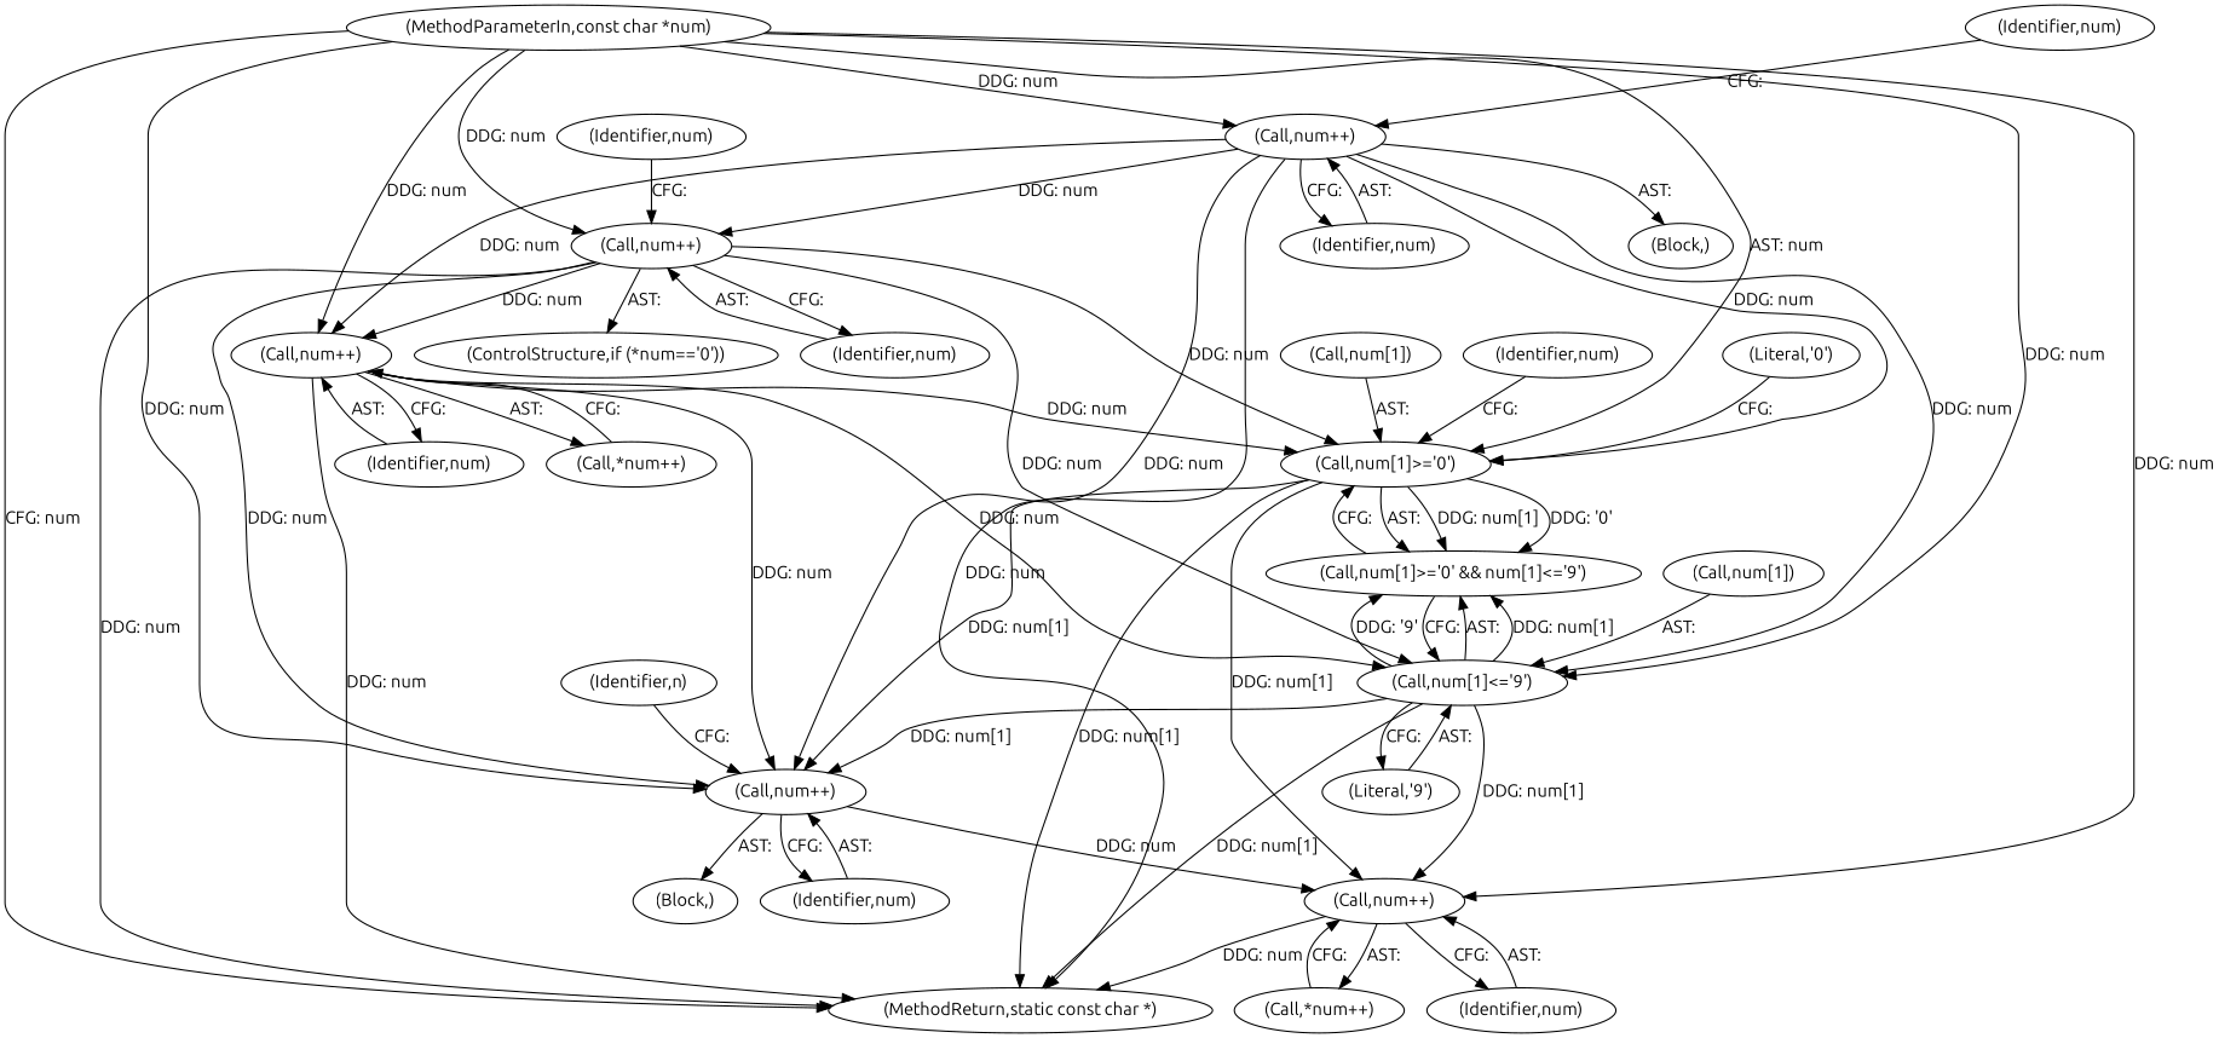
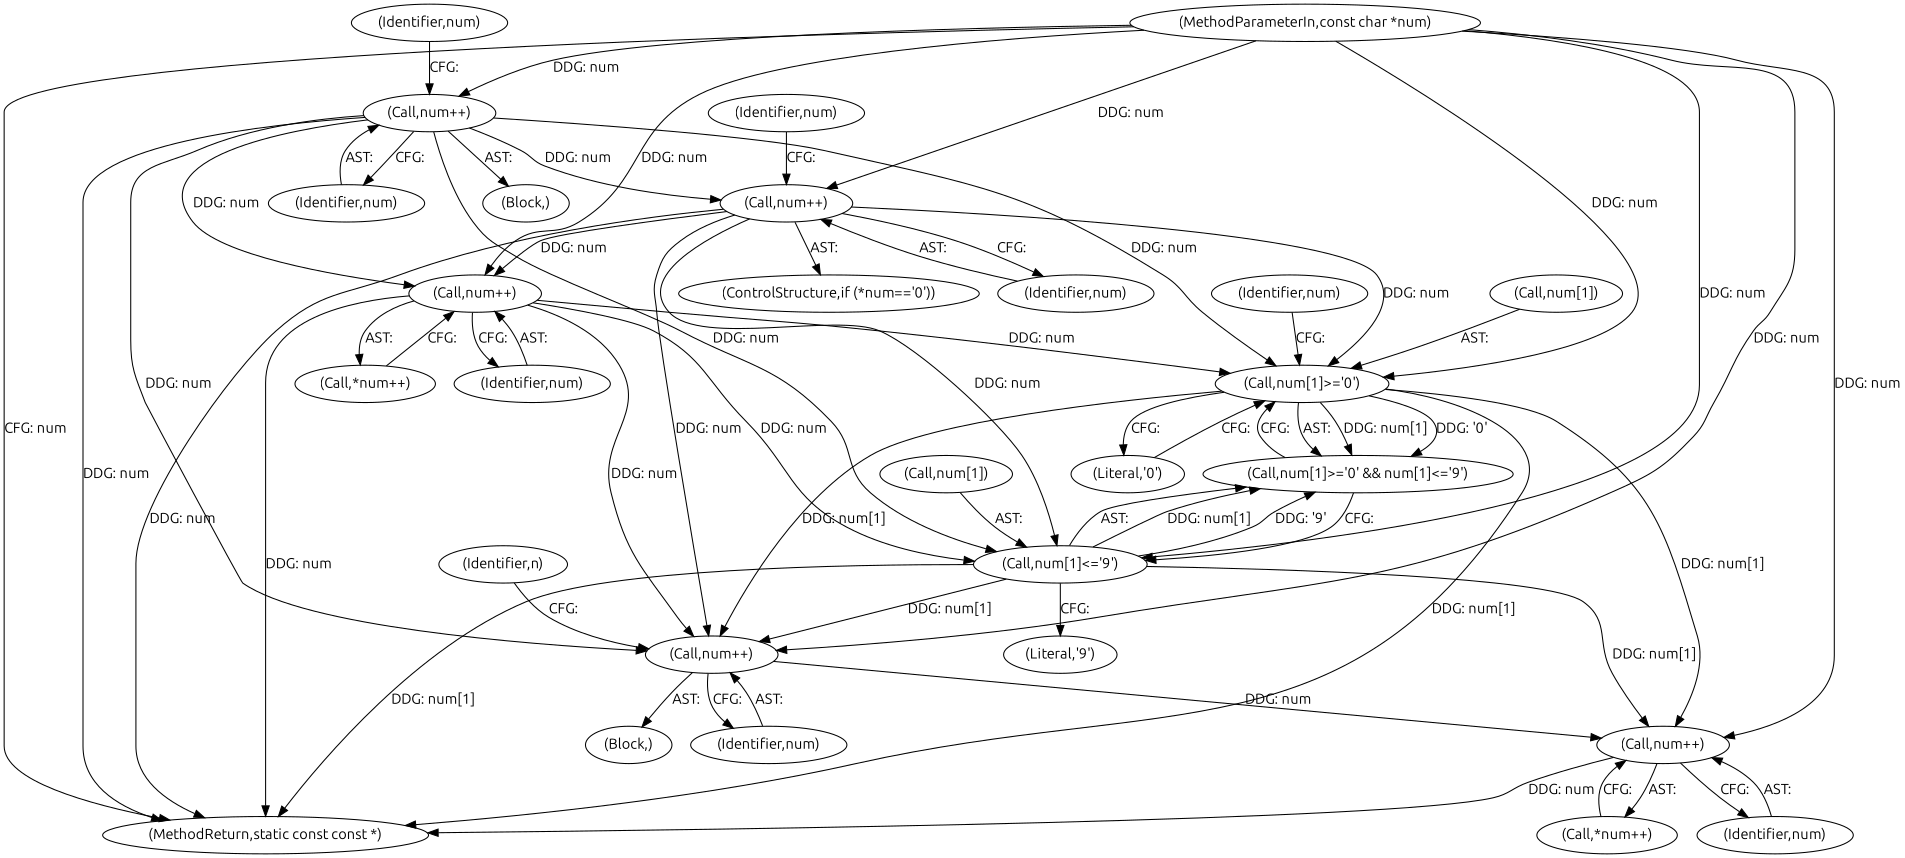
  digraph {
    fontname=Ubuntu
    node [fontname=Ubuntu]
    edge [fontname=Ubuntu]
    n1 [label="(Call,num++)"]
    n2 [label="(Identifier,num)"]
    n3 [label="(Call,*num++)"]
-   n4 [label="(MethodReturn,static const char *)"]
+   n4 [label="(MethodReturn,static const const *)"]
    n5 [label="(Call,num++)"]
    n6 [label="(Identifier,num)"]
    n7 [label="(Block,)"]
    n8 [label="(Call,num[1]>='0')"]
    n9 [label="(Literal,'0')"]
    n10 [label="(Call,num[1]>='0' && num[1]<='9')"]
    n11 [label="(Call,num[1]<='9')"]
    n12 [label="(Literal,'9')"]
    n13 [label="(Call,num++)"]
    n14 [label="(Call,num++)"]
    n15 [label="(ControlStructure,if (*num=='0'))"]
    n16 [label="(Identifier,num)"]
    n17 [label="(Call,*num++)"]
    n18 [label="(Identifier,num)"]
    n19 [label="(Call,num++)"]
    n20 [label="(Block,)"]
    n21 [label="(Identifier,num)"]
    n22 [label="(MethodParameterIn,const char *num)"]
    n23 [label="(Identifier,num)"]
    n24 [label="(Identifier,num)"]
    n25 [label="(Identifier,n)"]
    n26 [label="(Call,num[1])"]
    n27 [label="(Call,num[1])"]
    n28 [label="(Identifier,num)"]
    n1 -> n2 [label="CFG: "]
    n1 -> n3 [label="AST: "]
    n1 -> n4 [label="DDG: num"]
    n2 -> n1 [label="AST: "]
    n3 -> n1 [label="CFG: "]
    n5 -> n1 [label="DDG: num"]
    n5 -> n6 [label="CFG: "]
    n5 -> n7 [label="AST: "]
    n6 -> n5 [label="AST: "]
    n8 -> n1 [label="DDG: num[1]"]
    n8 -> n4 [label="DDG: num[1]"]
    n8 -> n5 [label="DDG: num[1]"]
+   n8 -> n9 [label="CFG: "]
    n8 -> n10 [label="AST: "]
    n8 -> n10 [label="DDG: num[1]"]
    n8 -> n10 [label="DDG: '0'"]
    n9 -> n8 [label="CFG: "]
    n10 -> n8 [label="CFG: "]
    n10 -> n11 [label="CFG: "]
    n11 -> n1 [label="DDG: num[1]"]
    n11 -> n4 [label="DDG: num[1]"]
    n11 -> n5 [label="DDG: num[1]"]
    n11 -> n10 [label="AST: "]
    n11 -> n10 [label="DDG: num[1]"]
    n11 -> n10 [label="DDG: '9'"]
    n11 -> n12 [label="CFG: "]
-   n12 -> n11 [label="AST: "]
    n13 -> n4 [label="DDG: num"]
    n13 -> n5 [label="DDG: num"]
    n13 -> n8 [label="DDG: num"]
    n13 -> n11 [label="DDG: num"]
    n13 -> n14 [label="DDG: num"]
    n13 -> n15 [label="AST: "]
    n13 -> n16 [label="CFG: "]
    n14 -> n4 [label="DDG: num"]
    n14 -> n5 [label="DDG: num"]
    n14 -> n8 [label="DDG: num"]
    n14 -> n11 [label="DDG: num"]
    n14 -> n17 [label="AST: "]
    n14 -> n18 [label="CFG: "]
    n16 -> n13 [label="AST: "]
    n17 -> n14 [label="CFG: "]
    n18 -> n14 [label="AST: "]
    n19 -> n4 [label="DDG: num"]
    n19 -> n5 [label="DDG: num"]
    n19 -> n8 [label="DDG: num"]
    n19 -> n11 [label="DDG: num"]
    n19 -> n13 [label="DDG: num"]
    n19 -> n14 [label="DDG: num"]
    n19 -> n20 [label="AST: "]
    n19 -> n21 [label="CFG: "]
    n21 -> n19 [label="AST: "]
    n22 -> n1 [label="DDG: num"]
    n22 -> n4 [label="CFG: num"]
    n22 -> n5 [label="DDG: num"]
-   n22 -> n8 [label="AST: num"]
+   n22 -> n8 [label="DDG: num"]
    n22 -> n11 [label="DDG: num"]
    n22 -> n13 [label="DDG: num"]
    n22 -> n14 [label="DDG: num"]
    n22 -> n19 [label="DDG: num"]
    n23 -> n19 [label="CFG: "]
    n24 -> n13 [label="CFG: "]
    n25 -> n5 [label="CFG: "]
    n26 -> n8 [label="AST: "]
    n27 -> n11 [label="AST: "]
    n28 -> n8 [label="CFG: "]
  }
